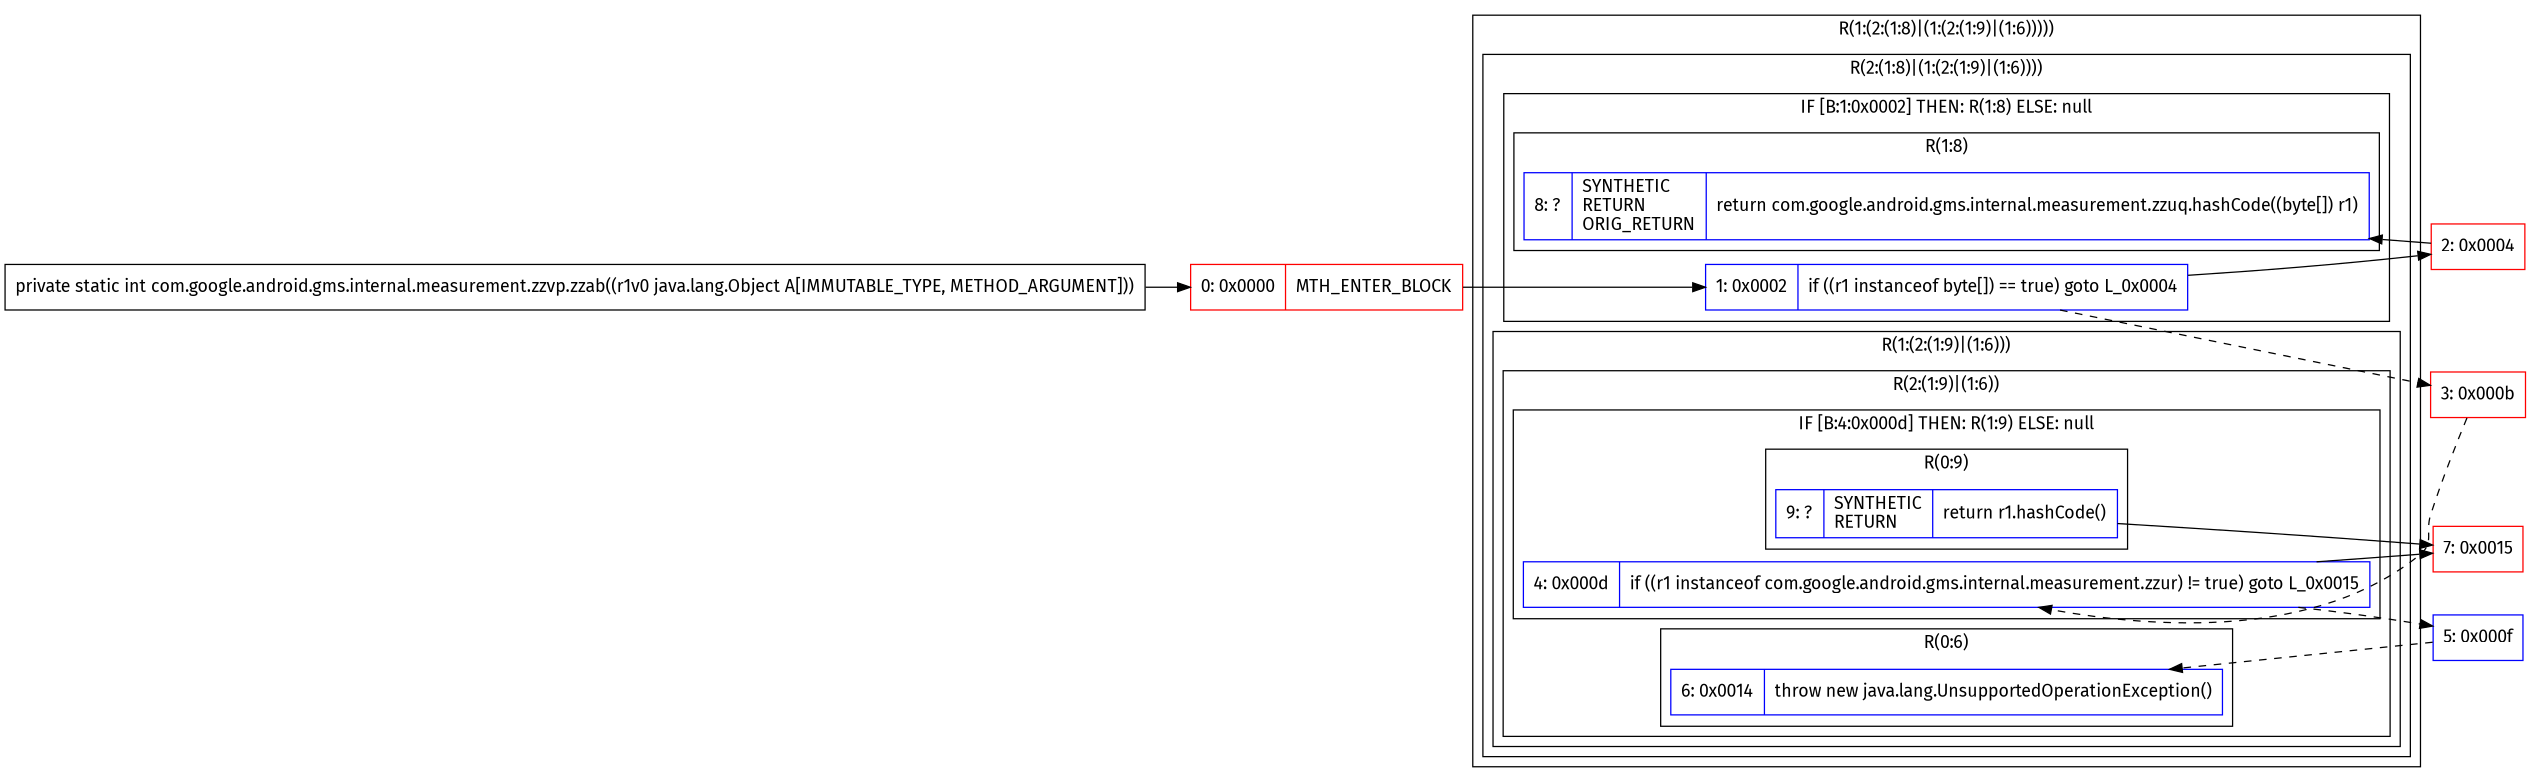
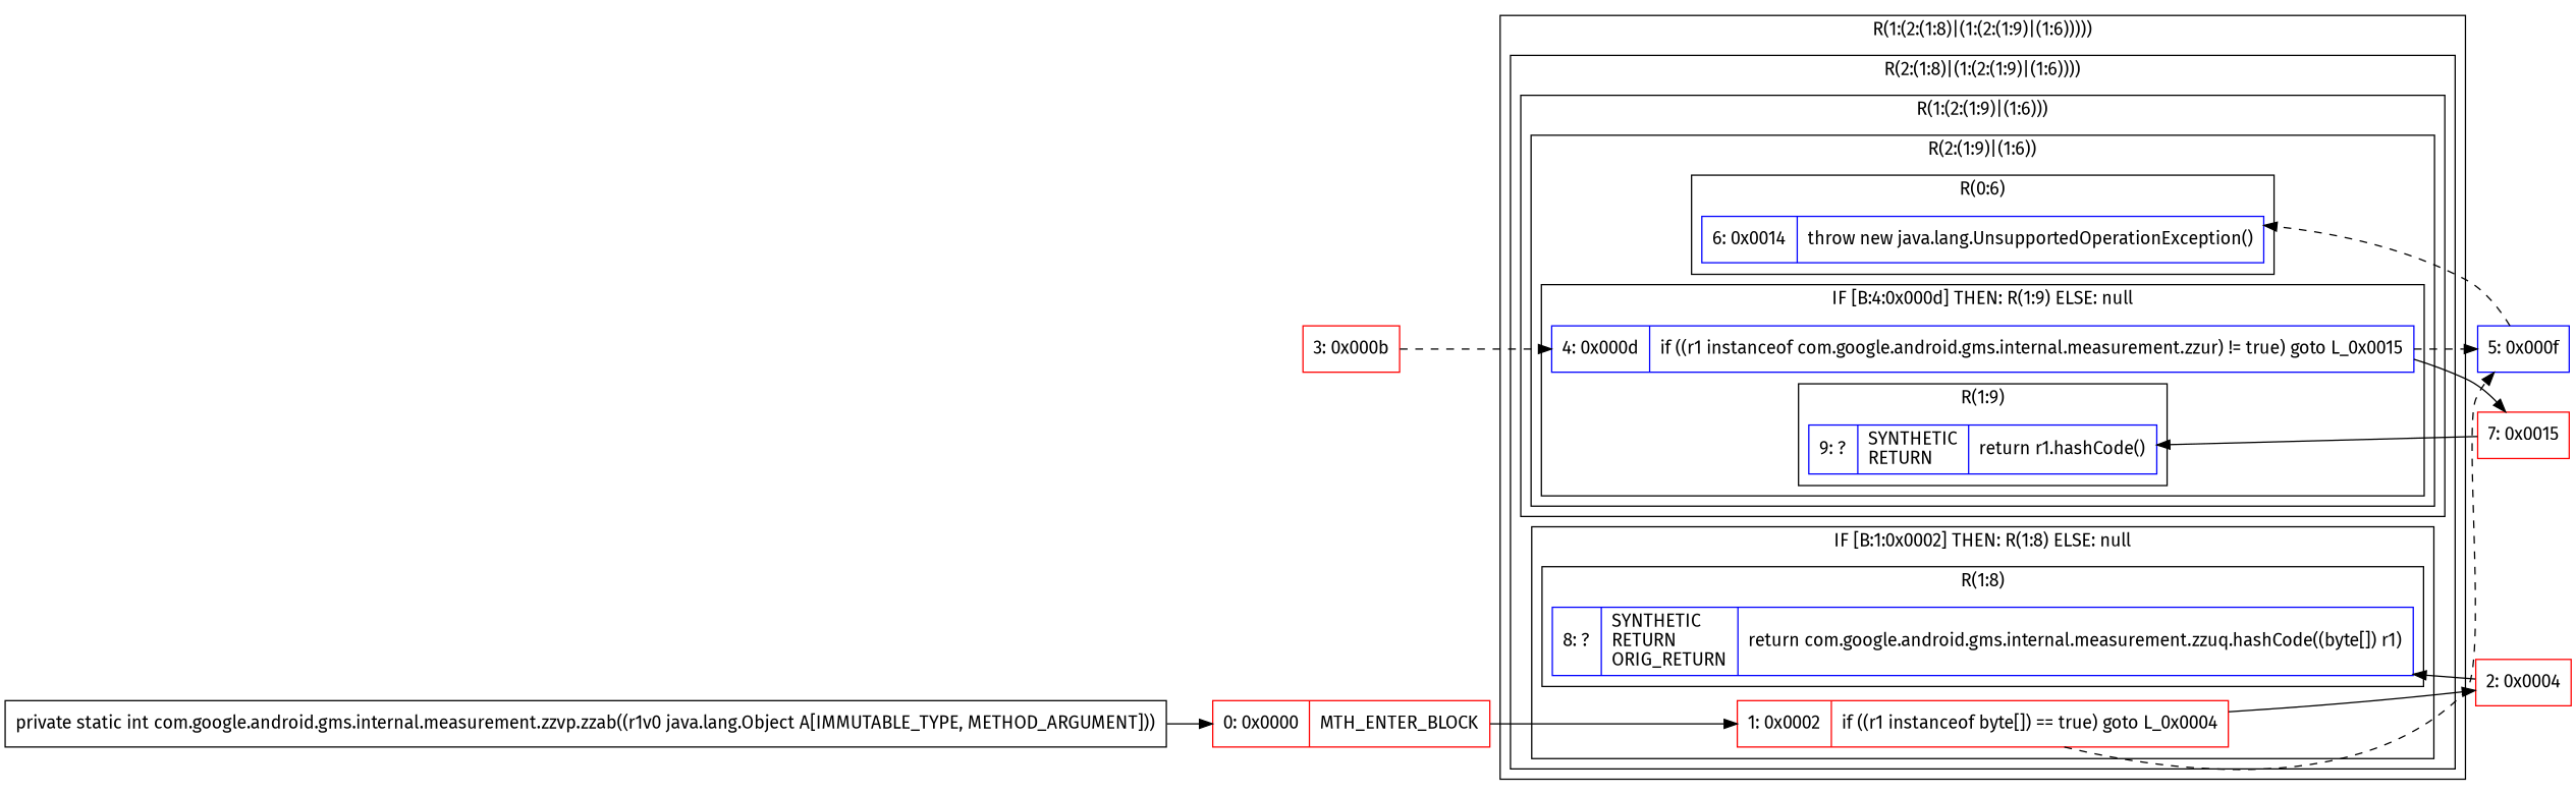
  digraph {
    fontname="Fira Sans"
    rankdir=LR
    node [color=blue fontname="Fira Sans" shape=record]
    edge [fontname="Fira Sans"]
    n1 [label="{8\:\ ?|SYNTHETIC\lRETURN\lORIG_RETURN\l|return com.google.android.gms.internal.measurement.zzuq.hashCode((byte[]) r1)\l}"]
-   n2 [label="{1\:\ 0x0002|if ((r1 instanceof byte[]) == true) goto L_0x0004\l}"]
+   n2 [color=red label="{1\:\ 0x0002|if ((r1 instanceof byte[]) == true) goto L_0x0004\l}"]
    n3 [label="{9\:\ ?|SYNTHETIC\lRETURN\l|return r1.hashCode()\l}"]
    n4 [label="{4\:\ 0x000d|if ((r1 instanceof com.google.android.gms.internal.measurement.zzur) != true) goto L_0x0015\l}"]
    n5 [label="{6\:\ 0x0014|throw new java.lang.UnsupportedOperationException()\l}"]
    n6 [color=red label="{2\:\ 0x0004}"]
    n7 [color=red label="{3\:\ 0x000b}"]
    n8 [label="{5\:\ 0x000f}"]
    n9 [color=red label="{7\:\ 0x0015}"]
    n10 [color=red label="{0\:\ 0x0000|MTH_ENTER_BLOCK\l}"]
    n11 [label="{private static int com.google.android.gms.internal.measurement.zzvp.zzab((r1v0 java.lang.Object A[IMMUTABLE_TYPE, METHOD_ARGUMENT])) }" color=""]
    subgraph cluster_1 {
      label="R(1:(2:(1:8)|(1:(2:(1:9)|(1:6)))))"
      subgraph cluster_2 {
        label="R(2:(1:8)|(1:(2:(1:9)|(1:6))))"
        subgraph cluster_3 {
          label="IF [B:1:0x0002] THEN: R(1:8) ELSE: null"
          n2
          subgraph cluster_4 {
            label="R(1:8)"
            n1
          }
        }
        subgraph cluster_5 {
          label="R(1:(2:(1:9)|(1:6)))"
          subgraph cluster_6 {
            label="R(2:(1:9)|(1:6))"
            subgraph cluster_7 {
              label="IF [B:4:0x000d] THEN: R(1:9) ELSE: null"
              n4
              subgraph cluster_8 {
-               label="R(0:9)"
+               label="R(1:9)"
                n3
              }
            }
            subgraph cluster_9 {
              label="R(0:6)"
              n5
            }
          }
        }
      }
    }
    n2 -> n6
-   n2 -> n7 [style=dashed]
+   n2 -> n8 [style=dashed]
    n4 -> n8 [style=dashed]
    n4 -> n9
    n6 -> n1
    n7 -> n4 [style=dashed]
    n8 -> n5 [style=dashed]
-   n3 -> n9
+   n9 -> n3
    n10 -> n2
    n11 -> n10
  }
